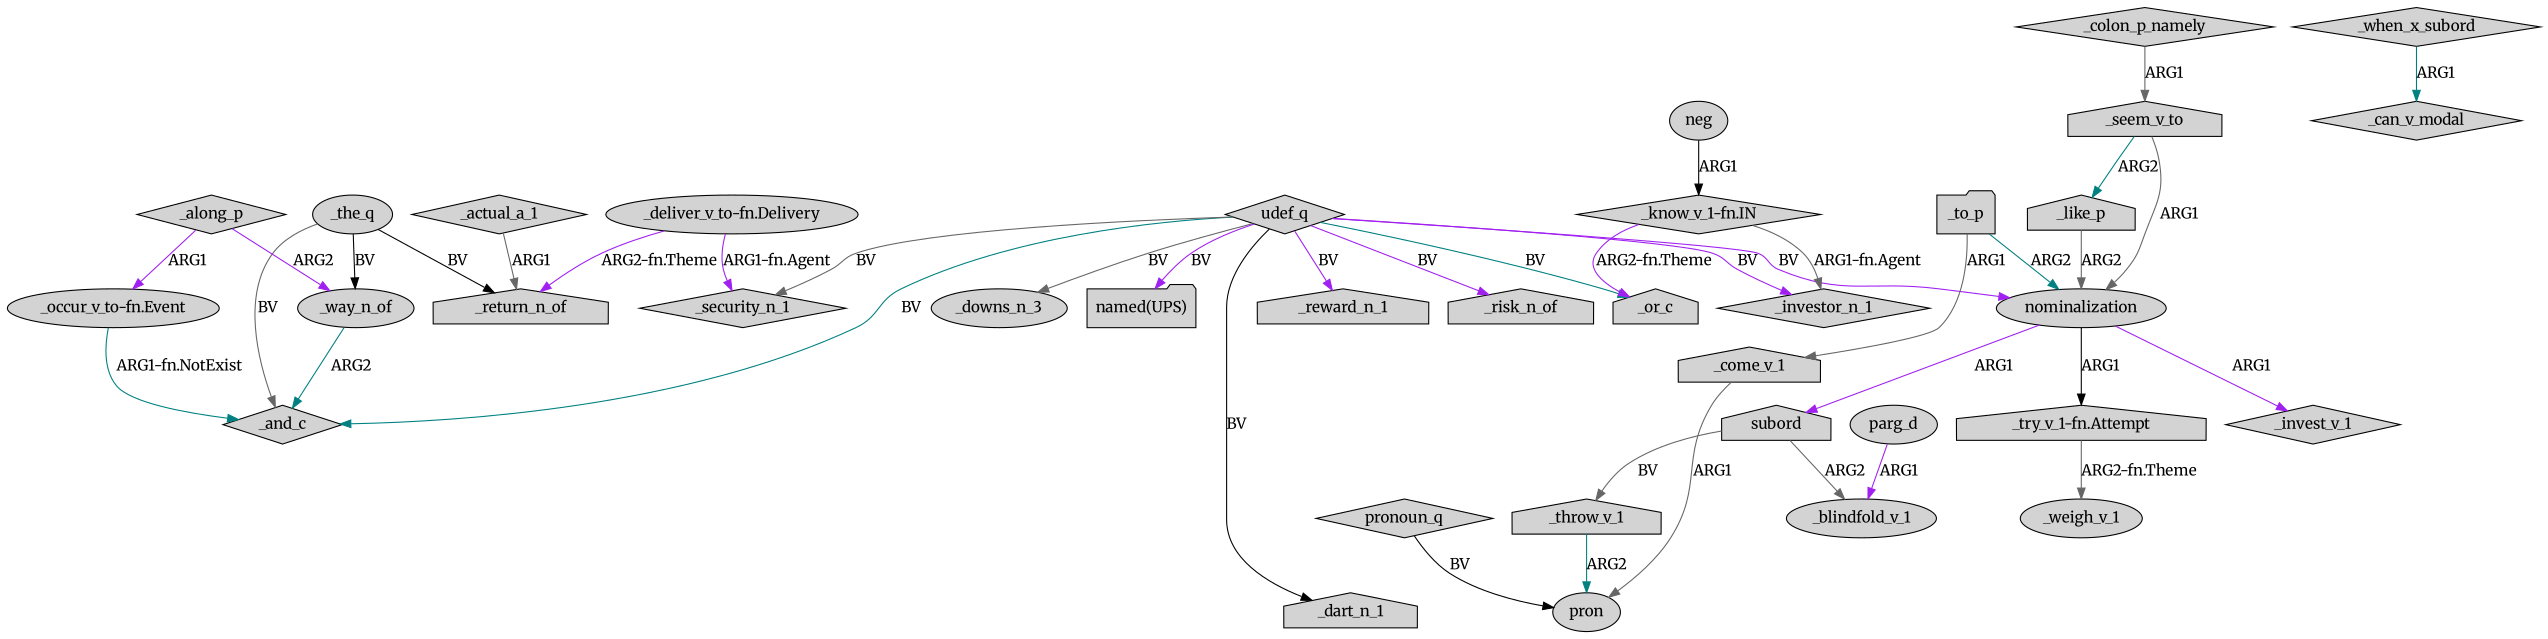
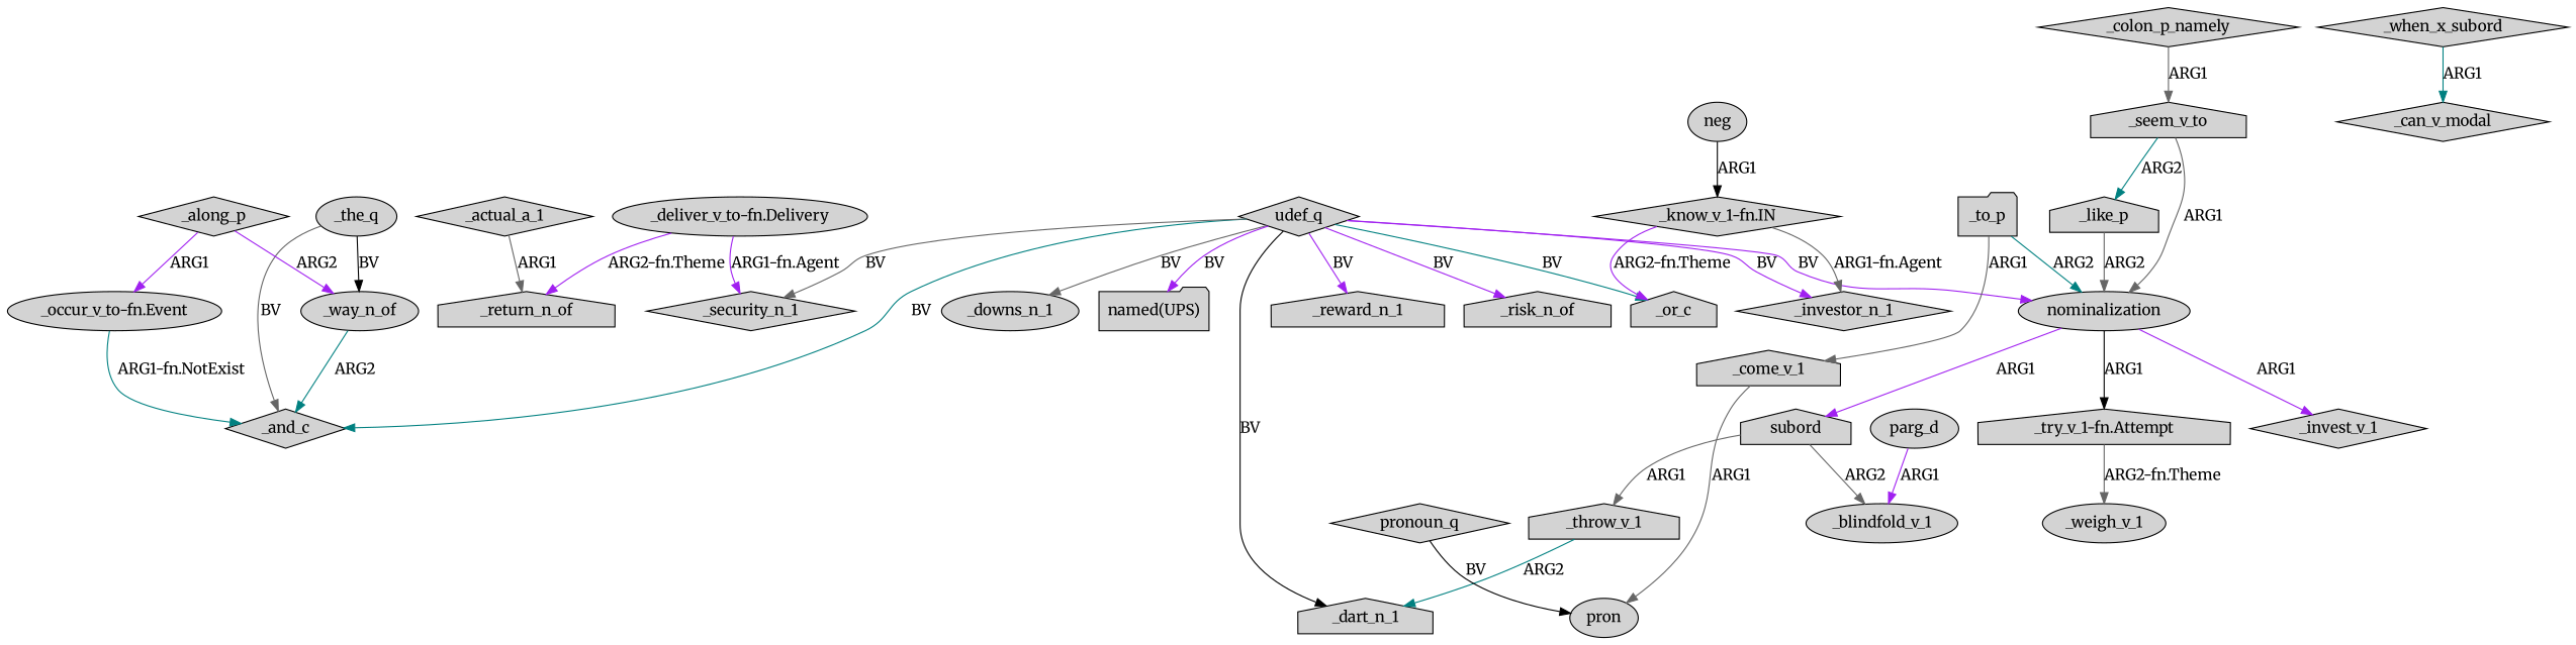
  digraph {
    fontname=Merriweather
    node [fontname=Merriweather shape=diamond style=filled]
    edge [color=purple fontname=Merriweather]
    _risk_n_of [shape=house]
    udef_q
    _and_c
    _reward_n_1 [shape=house]
    _investor_n_1
    _dart_n_1 [shape=house]
    _or_c [shape=house]
    nominalization [shape=ellipse]
-   _downs_n_1 [shape=ellipse label=_downs_n_3]
+   _downs_n_1 [shape=ellipse]
    "named(UPS)" [shape=folder]
    _security_n_1
    "_try_v_1-fn.Attempt" [shape=house]
    subord [shape=house]
    _invest_v_1
    _the_q [shape=ellipse]
    _return_n_of [shape=house]
    _way_n_of [shape=ellipse]
    "_deliver_v_to-fn.Delivery" [shape=ellipse]
    _weigh_v_1 [shape=ellipse]
    _to_p [shape=folder]
    _come_v_1 [shape=house]
    pron [shape=ellipse]
    _throw_v_1 [shape=house]
    parg_d [shape=ellipse]
    _blindfold_v_1 [shape=ellipse]
    _when_x_subord
    _can_v_modal
    _seem_v_to [shape=house]
    _like_p [shape=house]
    _colon_p_namely
    pronoun_q
    _along_p
    "_occur_v_to-fn.Event" [shape=ellipse]
    neg [shape=ellipse]
    "_know_v_1-fn.IN"
    _actual_a_1
    udef_q -> _risk_n_of [label=BV]
    udef_q -> _and_c [color=teal label=BV]
    udef_q -> _reward_n_1 [label=BV]
    udef_q -> _investor_n_1 [label=BV]
    udef_q -> _dart_n_1 [color=black label=BV]
    udef_q -> _or_c [color=teal label=BV]
    udef_q -> nominalization [label=BV]
    udef_q -> _downs_n_1 [color=gray40 label=BV]
    udef_q -> "named(UPS)" [label=BV]
    udef_q -> _security_n_1 [color=gray40 label=BV]
    nominalization -> "_try_v_1-fn.Attempt" [color=black label=ARG1]
    nominalization -> subord [label=ARG1]
    nominalization -> _invest_v_1 [label=ARG1]
    "_try_v_1-fn.Attempt" -> _weigh_v_1 [color=gray40 label="ARG2-fn.Theme"]
-   subord -> _throw_v_1 [color=gray40 label=BV]
+   subord -> _throw_v_1 [color=gray40 label=ARG1]
    subord -> _blindfold_v_1 [color=gray40 label=ARG2]
    _the_q -> _and_c [color=gray40 label=BV]
-   _the_q -> _return_n_of [color=black label=BV]
    _the_q -> _way_n_of [color=black label=BV]
    _way_n_of -> _and_c [color=teal label=ARG2]
    "_deliver_v_to-fn.Delivery" -> _security_n_1 [label="ARG1-fn.Agent"]
    "_deliver_v_to-fn.Delivery" -> _return_n_of [label="ARG2-fn.Theme"]
    _to_p -> nominalization [color=teal label=ARG2]
    _to_p -> _come_v_1 [color=gray40 label=ARG1]
    _come_v_1 -> pron [color=gray40 label=ARG1]
-   _throw_v_1 -> pron [color=teal label=ARG2]
+   _throw_v_1 -> _dart_n_1 [color=teal label=ARG2]
    parg_d -> _blindfold_v_1 [label=ARG1]
    _when_x_subord -> _can_v_modal [color=teal label=ARG1]
    _seem_v_to -> nominalization [color=gray40 label=ARG1]
    _seem_v_to -> _like_p [color=teal label=ARG2]
    _like_p -> nominalization [color=gray40 label=ARG2]
    _colon_p_namely -> _seem_v_to [color=gray40 label=ARG1]
    pronoun_q -> pron [color=black label=BV]
    _along_p -> _way_n_of [label=ARG2]
    _along_p -> "_occur_v_to-fn.Event" [label=ARG1]
    "_occur_v_to-fn.Event" -> _and_c [color=teal label="ARG1-fn.NotExist"]
    neg -> "_know_v_1-fn.IN" [color=black label=ARG1]
    "_know_v_1-fn.IN" -> _investor_n_1 [color=gray40 label="ARG1-fn.Agent"]
    "_know_v_1-fn.IN" -> _or_c [label="ARG2-fn.Theme"]
    _actual_a_1 -> _return_n_of [color=gray40 label=ARG1]
  }
